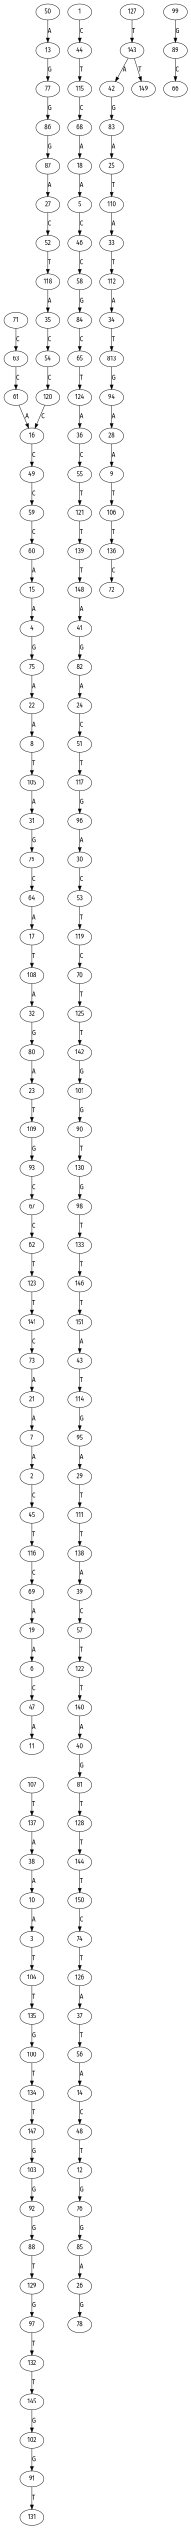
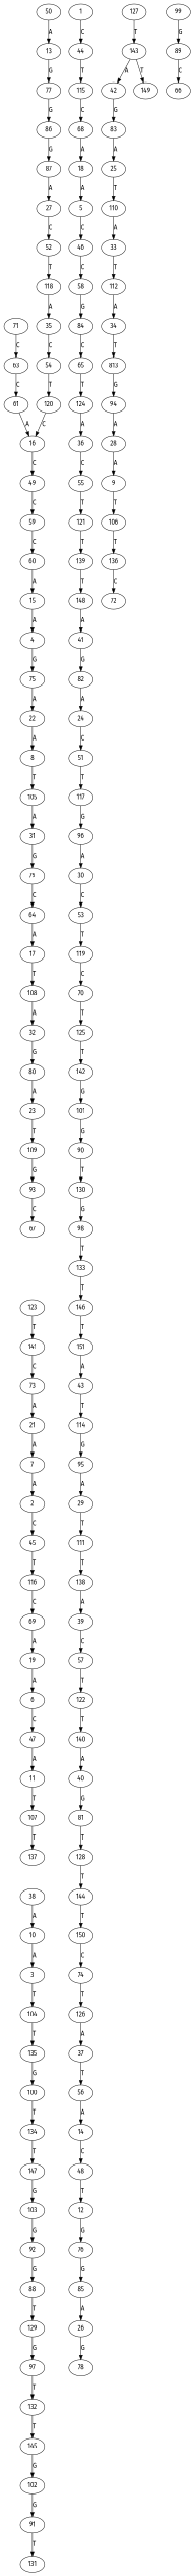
  strict digraph {
    fontname="Fira Sans"
    node [fontname="Fira Sans"]
    edge [fontname="Fira Sans"]
    7
    2
    45
    116
    10
    3
    104
    135
    15
    4
    75
    22
    18
    5
    46
    58
    19
    6
    47
    11
    21
    8
    105
    31
    28
    9
    106
    136
    38
    107
    137
    48
    12
    76
    85
    50
    13
    77
    86
    56
    14
    60
    61
    16
    49
    59
    64
    17
    108
    32
    68
    69
    73
    80
    23
    109
    93
    82
    24
    51
    117
    83
    25
    110
    33
    26
    78
    87
    27
    52
    118
    94
    95
    29
    111
    138
    96
    30
    53
    119
    79
    112
    34
    n84 [label=813]
    35
    54
    120
    124
    36
    55
    121
    126
    37
    39
    57
    122
    140
    40
    81
    128
    148
    41
    42
    151
    43
    114
    1
    44
    115
    84
    70
    139
    65
    63
    67
-   62
    123
    141
    71
    89
    66
    125
    142
    72
    150
    74
    127
    143
    144
    92
    88
    129
    97
    99
    101
    90
    130
    98
    102
    91
    131
    103
    132
    145
    133
    146
    100
    134
    147
    149
    7 -> 2 [label=A]
    2 -> 45 [label=C]
    45 -> 116 [label=T]
    116 -> 69 [label=C]
    10 -> 3 [label=A]
    3 -> 104 [label=T]
    104 -> 135 [label=T]
    135 -> 100 [label=G]
    15 -> 4 [label=A]
    4 -> 75 [label=G]
    75 -> 22 [label=A]
    22 -> 8 [label=A]
    18 -> 5 [label=A]
    5 -> 46 [label=C]
    46 -> 58 [label=C]
    58 -> 84 [label=G]
    19 -> 6 [label=A]
    6 -> 47 [label=C]
    47 -> 11 [label=A]
+   11 -> 107 [label=T]
    21 -> 7 [label=A]
    8 -> 105 [label=T]
    105 -> 31 [label=A]
    31 -> 79 [label=G]
    28 -> 9 [label=A]
    9 -> 106 [label=T]
    106 -> 136 [label=T]
    136 -> 72 [label=C]
    38 -> 10 [label=A]
    107 -> 137 [label=T]
-   137 -> 38 [label=A]
    48 -> 12 [label=T]
    12 -> 76 [label=G]
    76 -> 85 [label=G]
    85 -> 26 [label=A]
    50 -> 13 [label=A]
    13 -> 77 [label=G]
    77 -> 86 [label=G]
    86 -> 87 [label=G]
    56 -> 14 [label=A]
    14 -> 48 [label=C]
    60 -> 15 [label=A]
    61 -> 16 [label=A]
    16 -> 49 [label=C]
    49 -> 59 [label=C]
    59 -> 60 [label=C]
    64 -> 17 [label=A]
    17 -> 108 [label=T]
    108 -> 32 [label=A]
    32 -> 80 [label=G]
    68 -> 18 [label=A]
    69 -> 19 [label=A]
    73 -> 21 [label=A]
    80 -> 23 [label=A]
    23 -> 109 [label=T]
    109 -> 93 [label=G]
    93 -> 67 [label=C]
    82 -> 24 [label=A]
    24 -> 51 [label=C]
    51 -> 117 [label=T]
    117 -> 96 [label=G]
    83 -> 25 [label=A]
    25 -> 110 [label=T]
    110 -> 33 [label=A]
    33 -> 112 [label=T]
    26 -> 78 [label=G]
    87 -> 27 [label=A]
    27 -> 52 [label=C]
    52 -> 118 [label=T]
    118 -> 35 [label=A]
    94 -> 28 [label=A]
    95 -> 29 [label=A]
    29 -> 111 [label=T]
    111 -> 138 [label=T]
    138 -> 39 [label=A]
    96 -> 30 [label=A]
    30 -> 53 [label=C]
    53 -> 119 [label=T]
    119 -> 70 [label=C]
    79 -> 64 [label=C]
    112 -> 34 [label=A]
    34 -> n84 [label=T]
    n84 -> 94 [label=G]
    35 -> 54 [label=C]
-   54 -> 120 [label=C]
+   54 -> 120 [label=T]
    120 -> 16 [label=C]
    124 -> 36 [label=A]
    36 -> 55 [label=C]
    55 -> 121 [label=T]
    121 -> 139 [label=T]
    126 -> 37 [label=A]
    37 -> 56 [label=T]
    39 -> 57 [label=C]
    57 -> 122 [label=T]
    122 -> 140 [label=T]
    140 -> 40 [label=A]
    40 -> 81 [label=G]
    81 -> 128 [label=T]
    128 -> 144 [label=T]
    148 -> 41 [label=A]
    41 -> 82 [label=G]
    42 -> 83 [label=G]
    151 -> 43 [label=A]
    43 -> 114 [label=T]
    114 -> 95 [label=G]
    1 -> 44 [label=C]
    44 -> 115 [label=T]
    115 -> 68 [label=C]
    84 -> 65 [label=C]
    70 -> 125 [label=T]
    139 -> 148 [label=T]
    65 -> 124 [label=T]
    63 -> 61 [label=C]
-   67 -> 62 [label=C]
-   62 -> 123 [label=T]
    123 -> 141 [label=T]
    141 -> 73 [label=C]
    71 -> 63 [label=C]
    89 -> 66 [label=C]
    125 -> 142 [label=T]
    142 -> 101 [label=G]
    150 -> 74 [label=C]
    74 -> 126 [label=T]
    127 -> 143 [label=T]
    143 -> 42 [label=A]
    143 -> 149 [label=T]
    144 -> 150 [label=T]
    92 -> 88 [label=G]
    88 -> 129 [label=T]
    129 -> 97 [label=G]
    97 -> 132 [label=T]
    99 -> 89 [label=G]
    101 -> 90 [label=G]
    90 -> 130 [label=T]
    130 -> 98 [label=G]
    98 -> 133 [label=T]
    102 -> 91 [label=G]
    91 -> 131 [label=T]
    103 -> 92 [label=G]
    132 -> 145 [label=T]
    145 -> 102 [label=G]
    133 -> 146 [label=T]
    146 -> 151 [label=T]
    100 -> 134 [label=T]
    134 -> 147 [label=T]
    147 -> 103 [label=G]
  }
